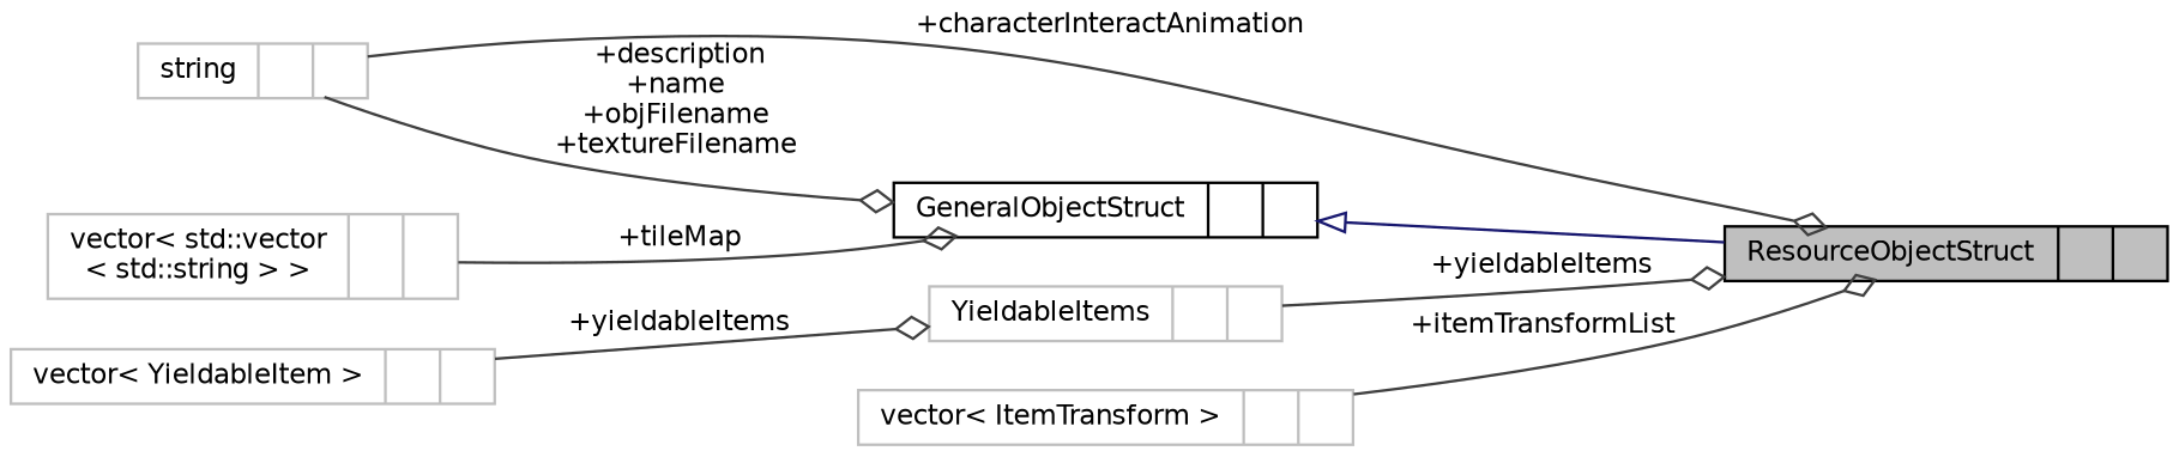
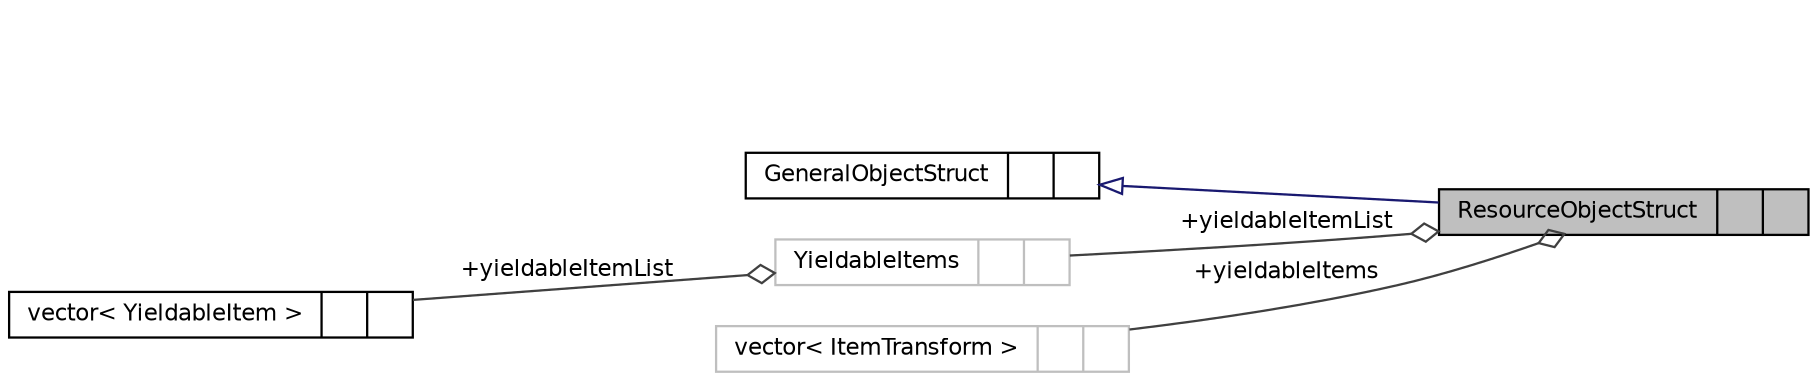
  digraph {
    rankdir=LR
    node [color=grey75 fillcolor=white fontname=Helvetica fontsize=10 shape=record style=filled]
    edge [color=grey25 fontname=Helvetica fontsize=10 labelfontname=Helvetica labelfontsize=10 style=solid arrowhead=odiamond]
    n1 [color=black fillcolor=grey75 fontcolor=black height=0.2 label="{ResourceObjectStruct\n||}" width=0.4]
    n2 [color=black height=0.2 label="{GeneralObjectStruct\n||}" width=0.4]
    n3 [height=0.2 label="{YieldableItems\n||}" width=0.4]
-   n4 [height=0.2 label="{string\n||}" width=0.4]
-   n5 [height=0.2 label="{vector\< std::vector\l\< std::string \> \>\n||}" width=0.4]
    n6 [height=0.2 label="{vector\< ItemTransform \>\n||}" width=0.4]
-   n7 [height=0.2 label="{vector\< YieldableItem \>\n||}" width=0.4]
+   n7 [color=black height=0.2 label="{vector\< YieldableItem \>\n||}" width=0.4]
    n2 -> n1 [arrowtail=onormal color=midnightblue dir=back arrowhead=""]
-   n3 -> n1 [label=" +yieldableItems"]
-   n4 -> n1 [label=" +characterInteractAnimation"]
-   n4 -> n2 [label=" +description\n+name\n+objFilename\n+textureFilename"]
-   n5 -> n2 [label=" +tileMap"]
-   n6 -> n1 [label=" +itemTransformList"]
-   n7 -> n3 [label=" +yieldableItems"]
+   n3 -> n1 [label=" +yieldableItemList"]
+   n6 -> n1 [label=" +yieldableItems"]
+   n7 -> n3 [label=" +yieldableItemList"]
  }
